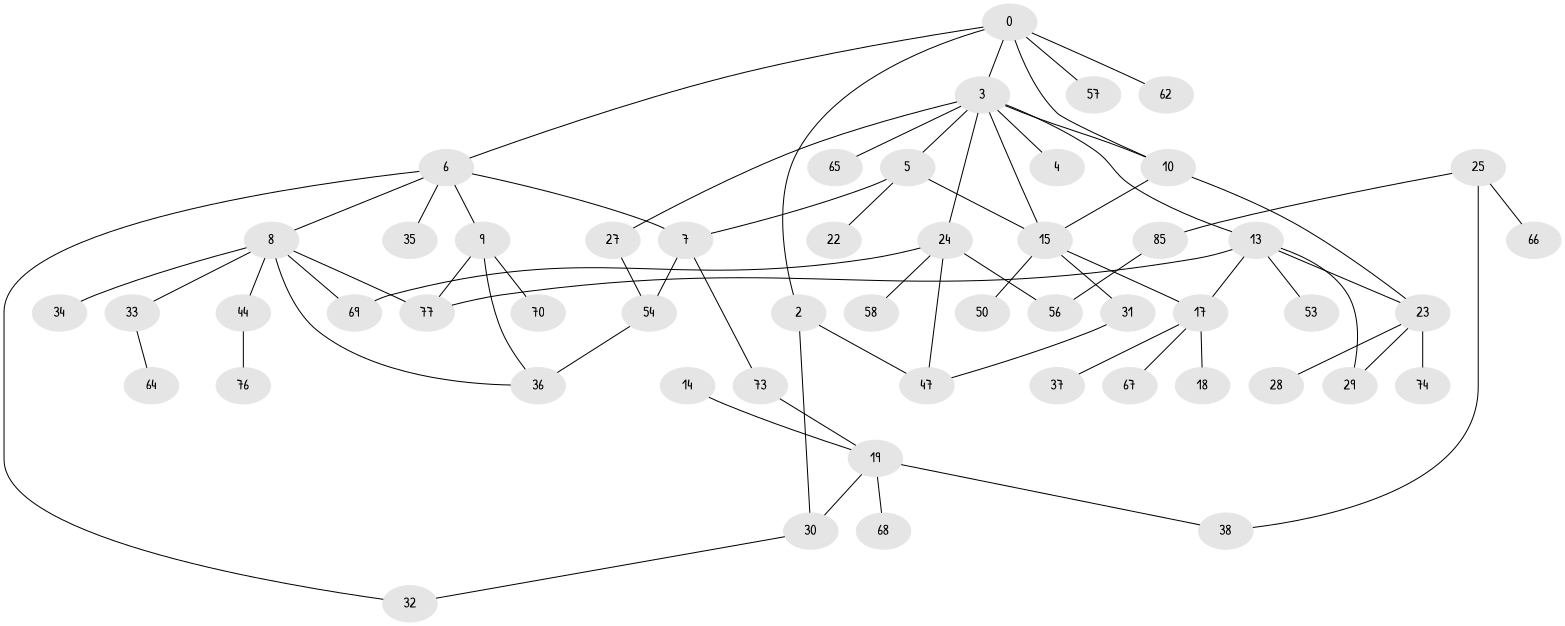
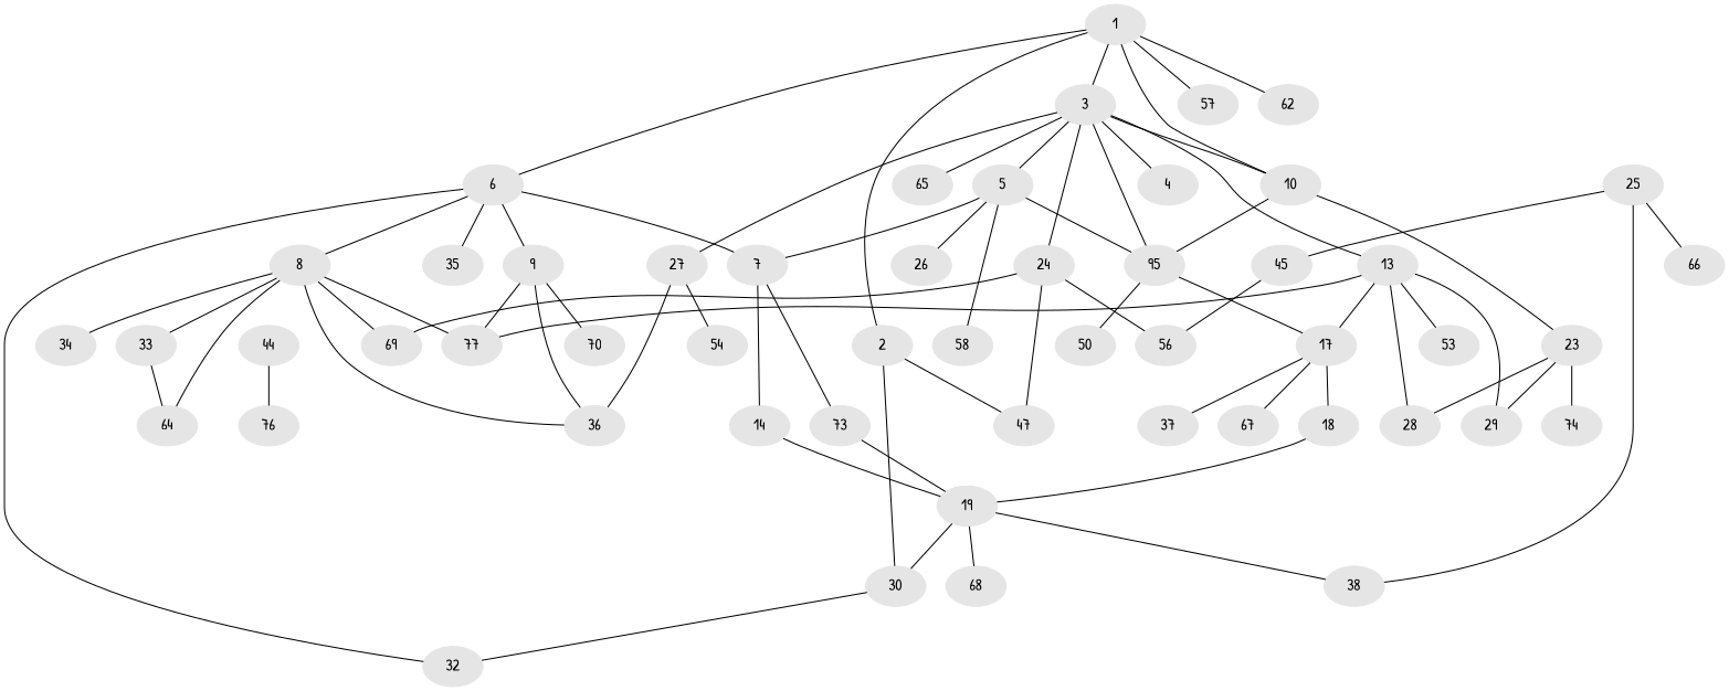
  graph {
    fontname="Patrick Hand"
    node [color=gray90 fontname="Patrick Hand" style=filled]
    edge [fontname="Patrick Hand"]
-   1 [super="+41" label=0]
+   1 [super="+41"]
    2
    3 [super="+21"]
    6 [super="+42"]
    10 [super="+43"]
    57
    62
    30 [super="+60"]
    n9 [label=47 super="+51"]
    4
    5
    13 [super="+47"]
-   15 [super="+22"]
+   15 [super="+22" label=95]
    24 [super="+49"]
    27 [super="+59"]
    65
    7 [super="+11"]
    8 [super="+12"]
    9 [super="+39"]
    32
    35
    23 [super="+71"]
-   26 [label=22]
+   26
    n24 [label=77 super="+77"]
    17 [super="+55"]
    28
    29 [super="+40"]
    53
-   31
    50
    69
    56 [super="+63"]
    58
    36 [super="+48"]
    54
    14
    73
    33 [super="+52"]
    34
    44
    70
    19 [super="+20"]
    64
    76
    74
    18
    37
    67
    38 [super="+72"]
    68
    25 [super="+61"]
-   45 [label=85]
+   45
    66
    1 -- 2
    1 -- 3
    1 -- 6
    1 -- 10
    1 -- 57
    1 -- 62
    2 -- 30
    2 -- n9
    3 -- 10 [weight=2]
    3 -- 4
    3 -- 5
    3 -- 13
    3 -- 15
    3 -- 24
    3 -- 27
    3 -- 65
    6 -- 7
    6 -- 8
    6 -- 9
    6 -- 32
    6 -- 35
    10 -- 15
    10 -- 23
    30 -- 32
    5 -- 15
    5 -- 7
    5 -- 26
    13 -- n24
    13 -- 17
-   13 -- 23
+   13 -- 28
    13 -- 29
    13 -- 53
    15 -- 17
-   15 -- 31
    15 -- 50
    24 -- n9
    24 -- 69
    24 -- 56
-   24 -- 58
-   54 -- 36
+   5 -- 58
+   27 -- 36
    27 -- 54
-   7 -- 54
+   7 -- 14
    7 -- 73
    8 -- n24
    8 -- 69
    8 -- 36
    8 -- 33
    8 -- 34
-   8 -- 44
+   8 -- 64
    9 -- n24
    9 -- 36
    9 -- 70
    23 -- 28
    23 -- 29
    23 -- 74
    17 -- 18
    17 -- 37
    17 -- 67
-   31 -- n9
    14 -- 19
    73 -- 19
    33 -- 64
    44 -- 76
    19 -- 30
    19 -- 38
    19 -- 68
+   18 -- 19
    25 -- 38
    25 -- 45
    25 -- 66
    45 -- 56
  }
